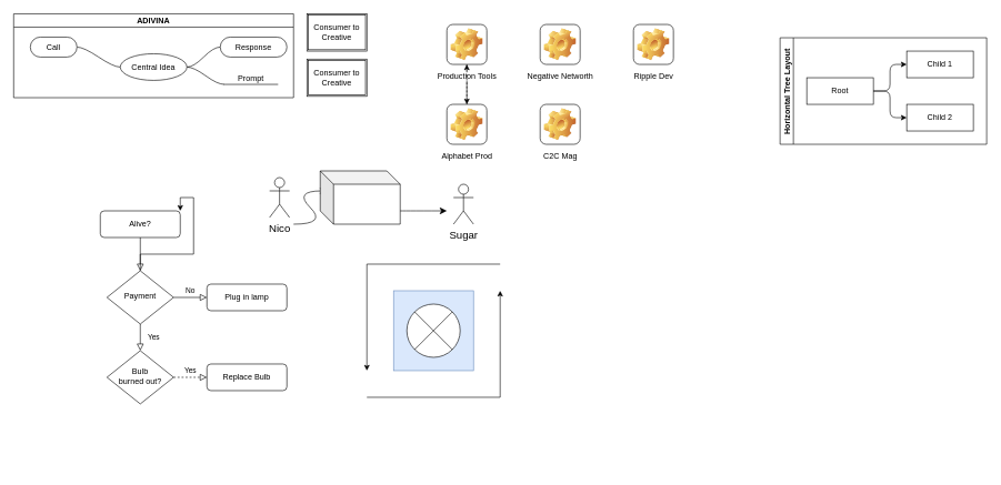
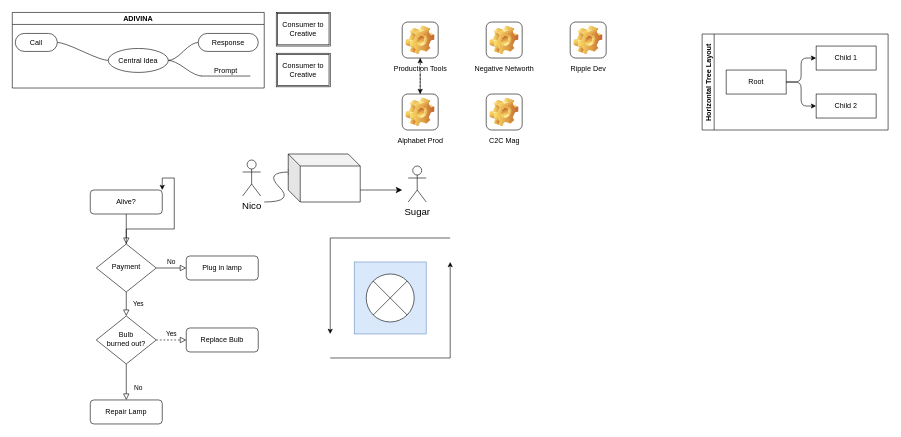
  <mxCell id="0" />
  <mxCell id="1" parent="0" />
  <mxCell id="2" value="" style="rounded=0;html=1;jettySize=auto;orthogonalLoop=1;fontSize=11;endArrow=block;endFill=0;endSize=8;strokeWidth=1;shadow=0;labelBackgroundColor=none;edgeStyle=orthogonalEdgeStyle;" parent="1" source="3" target="7" edge="1"><mxGeometry relative="1" as="geometry" /></mxCell>
  <mxCell id="3" value="Alive?" style="rounded=1;whiteSpace=wrap;html=1;fontSize=12;glass=0;strokeWidth=1;shadow=0;" parent="1" vertex="1"><mxGeometry x="150" y="316" width="120" height="40" as="geometry" /></mxCell>
  <mxCell id="4" value="Yes" style="rounded=0;html=1;jettySize=auto;orthogonalLoop=1;fontSize=11;endArrow=block;endFill=0;endSize=8;strokeWidth=1;shadow=0;labelBackgroundColor=none;edgeStyle=orthogonalEdgeStyle;" parent="1" source="7" target="11" edge="1"><mxGeometry y="20" relative="1" as="geometry"><mxPoint as="offset" /></mxGeometry></mxCell>
  <mxCell id="5" value="No" style="edgeStyle=orthogonalEdgeStyle;rounded=0;html=1;jettySize=auto;orthogonalLoop=1;fontSize=11;endArrow=block;endFill=0;endSize=8;strokeWidth=1;shadow=0;labelBackgroundColor=none;" parent="1" source="7" target="8" edge="1"><mxGeometry y="10" relative="1" as="geometry"><mxPoint as="offset" /></mxGeometry></mxCell>
  <mxCell id="6" style="edgeStyle=orthogonalEdgeStyle;rounded=0;orthogonalLoop=1;jettySize=auto;html=1;exitX=0.5;exitY=0;exitDx=0;exitDy=0;entryX=1;entryY=0;entryDx=0;entryDy=0;" parent="1" source="7" target="3" edge="1"><mxGeometry relative="1" as="geometry"><mxPoint x="340" y="356" as="targetPoint" /></mxGeometry></mxCell>
  <mxCell id="7" value="Payment" style="rhombus;whiteSpace=wrap;html=1;shadow=0;fontFamily=Helvetica;fontSize=12;align=center;strokeWidth=1;spacing=6;spacingTop=-4;" parent="1" vertex="1"><mxGeometry x="160" y="406" width="100" height="80" as="geometry" /></mxCell>
  <mxCell id="8" value="Plug in lamp" style="rounded=1;whiteSpace=wrap;html=1;fontSize=12;glass=0;strokeWidth=1;shadow=0;" parent="1" vertex="1"><mxGeometry x="310" y="426" width="120" height="40" as="geometry" /></mxCell>
+ <mxCell id="9" value="No" style="rounded=0;html=1;jettySize=auto;orthogonalLoop=1;fontSize=11;endArrow=block;endFill=0;endSize=8;strokeWidth=1;shadow=0;labelBackgroundColor=none;edgeStyle=orthogonalEdgeStyle;" parent="1" source="11" target="12" edge="1"><mxGeometry x="0.333" y="20" relative="1" as="geometry"><mxPoint as="offset" /></mxGeometry></mxCell>
  <mxCell id="10" value="Yes" style="edgeStyle=orthogonalEdgeStyle;rounded=0;html=1;jettySize=auto;orthogonalLoop=1;fontSize=11;endArrow=block;endFill=0;endSize=8;strokeWidth=1;shadow=0;labelBackgroundColor=none;dashed=1;" parent="1" source="11" target="13" edge="1"><mxGeometry y="10" relative="1" as="geometry"><mxPoint as="offset" /></mxGeometry></mxCell>
  <mxCell id="11" value="Bulb&lt;br&gt;burned out?" style="rhombus;whiteSpace=wrap;html=1;shadow=0;fontFamily=Helvetica;fontSize=12;align=center;strokeWidth=1;spacing=6;spacingTop=-4;" parent="1" vertex="1"><mxGeometry x="160" y="526" width="100" height="80" as="geometry" /></mxCell>
+ <mxCell id="12" value="Repair Lamp" style="rounded=1;whiteSpace=wrap;html=1;fontSize=12;glass=0;strokeWidth=1;shadow=0;" parent="1" vertex="1"><mxGeometry x="150" y="666" width="120" height="40" as="geometry" /></mxCell>
  <mxCell id="13" value="Replace Bulb" style="rounded=1;whiteSpace=wrap;html=1;fontSize=12;glass=0;strokeWidth=1;shadow=0;" parent="1" vertex="1"><mxGeometry x="310" y="546" width="120" height="40" as="geometry" /></mxCell>
  <mxCell id="14" value="" style="whiteSpace=wrap;html=1;aspect=fixed;fillColor=#dae8fc;strokeColor=#6c8ebf;" parent="1" vertex="1"><mxGeometry x="590" y="436" width="120" height="120" as="geometry" /></mxCell>
  <mxCell id="15" value="" style="endArrow=classic;html=1;rounded=0;" parent="1" edge="1"><mxGeometry width="50" height="50" relative="1" as="geometry"><mxPoint x="750" y="596" as="sourcePoint" /><mxPoint x="750" y="436" as="targetPoint" /></mxGeometry></mxCell>
  <mxCell id="16" value="" style="endArrow=classic;html=1;rounded=0;" parent="1" edge="1"><mxGeometry width="50" height="50" relative="1" as="geometry"><mxPoint x="550" y="396" as="sourcePoint" /><mxPoint x="550" y="556" as="targetPoint" /></mxGeometry></mxCell>
  <mxCell id="17" value="" style="endArrow=none;html=1;rounded=0;" parent="1" edge="1"><mxGeometry width="50" height="50" relative="1" as="geometry"><mxPoint x="550" y="596" as="sourcePoint" /><mxPoint x="750" y="596" as="targetPoint" /></mxGeometry></mxCell>
  <mxCell id="18" value="" style="endArrow=none;html=1;rounded=0;" parent="1" edge="1"><mxGeometry width="50" height="50" relative="1" as="geometry"><mxPoint x="550" y="396" as="sourcePoint" /><mxPoint x="750" y="396" as="targetPoint" /></mxGeometry></mxCell>
  <mxCell id="19" value="ADIVINA" style="swimlane;startSize=20;horizontal=1;containerType=tree;" parent="1" vertex="1"><mxGeometry x="20" y="20" width="420" height="126" as="geometry" /></mxCell>
  <mxCell id="20" value="" style="edgeStyle=entityRelationEdgeStyle;startArrow=none;endArrow=none;segment=10;curved=1;sourcePerimeterSpacing=0;targetPerimeterSpacing=0;rounded=0;" parent="19" source="23" target="24" edge="1"><mxGeometry relative="1" as="geometry" /></mxCell>
  <mxCell id="21" value="" style="edgeStyle=entityRelationEdgeStyle;startArrow=none;endArrow=none;segment=10;curved=1;sourcePerimeterSpacing=0;targetPerimeterSpacing=0;rounded=0;" parent="19" source="23" target="25" edge="1"><mxGeometry relative="1" as="geometry" /></mxCell>
  <mxCell id="22" value="" style="edgeStyle=entityRelationEdgeStyle;startArrow=none;endArrow=none;segment=10;curved=1;sourcePerimeterSpacing=0;targetPerimeterSpacing=0;rounded=0;" parent="19" source="23" target="26" edge="1"><mxGeometry relative="1" as="geometry" /></mxCell>
  <mxCell id="23" value="Central Idea" style="ellipse;whiteSpace=wrap;html=1;align=center;treeFolding=1;treeMoving=1;newEdgeStyle={&quot;edgeStyle&quot;:&quot;entityRelationEdgeStyle&quot;,&quot;startArrow&quot;:&quot;none&quot;,&quot;endArrow&quot;:&quot;none&quot;,&quot;segment&quot;:10,&quot;curved&quot;:1,&quot;sourcePerimeterSpacing&quot;:0,&quot;targetPerimeterSpacing&quot;:0};" parent="19" vertex="1"><mxGeometry x="160" y="60" width="100" height="40" as="geometry" /></mxCell>
  <mxCell id="24" value="Response" style="whiteSpace=wrap;html=1;rounded=1;arcSize=50;align=center;verticalAlign=middle;strokeWidth=1;autosize=1;spacing=4;treeFolding=1;treeMoving=1;newEdgeStyle={&quot;edgeStyle&quot;:&quot;entityRelationEdgeStyle&quot;,&quot;startArrow&quot;:&quot;none&quot;,&quot;endArrow&quot;:&quot;none&quot;,&quot;segment&quot;:10,&quot;curved&quot;:1,&quot;sourcePerimeterSpacing&quot;:0,&quot;targetPerimeterSpacing&quot;:0};" parent="19" vertex="1"><mxGeometry x="310" y="35" width="100" height="30" as="geometry" /></mxCell>
  <mxCell id="25" value="Prompt" style="whiteSpace=wrap;html=1;shape=partialRectangle;top=0;left=0;bottom=1;right=0;points=[[0,1],[1,1]];fillColor=none;align=center;verticalAlign=bottom;routingCenterY=0.5;snapToPoint=1;autosize=1;treeFolding=1;treeMoving=1;newEdgeStyle={&quot;edgeStyle&quot;:&quot;entityRelationEdgeStyle&quot;,&quot;startArrow&quot;:&quot;none&quot;,&quot;endArrow&quot;:&quot;none&quot;,&quot;segment&quot;:10,&quot;curved&quot;:1,&quot;sourcePerimeterSpacing&quot;:0,&quot;targetPerimeterSpacing&quot;:0};" parent="19" vertex="1"><mxGeometry x="316" y="76" width="80" height="30" as="geometry" /></mxCell>
- <mxCell id="26" value="Call" style="whiteSpace=wrap;html=1;rounded=1;arcSize=50;align=center;verticalAlign=middle;strokeWidth=1;autosize=1;spacing=4;treeFolding=1;treeMoving=1;newEdgeStyle={&quot;edgeStyle&quot;:&quot;entityRelationEdgeStyle&quot;,&quot;startArrow&quot;:&quot;none&quot;,&quot;endArrow&quot;:&quot;none&quot;,&quot;segment&quot;:10,&quot;curved&quot;:1,&quot;sourcePerimeterSpacing&quot;:0,&quot;targetPerimeterSpacing&quot;:0};" parent="19" vertex="1"><mxGeometry x="25" y="35" width="70" height="30" as="geometry" /></mxCell>
+ <mxCell id="26" value="Call" style="whiteSpace=wrap;html=1;rounded=1;arcSize=50;align=center;verticalAlign=middle;strokeWidth=1;autosize=1;spacing=4;treeFolding=1;treeMoving=1;newEdgeStyle={&quot;edgeStyle&quot;:&quot;entityRelationEdgeStyle&quot;,&quot;startArrow&quot;:&quot;none&quot;,&quot;endArrow&quot;:&quot;none&quot;,&quot;segment&quot;:10,&quot;curved&quot;:1,&quot;sourcePerimeterSpacing&quot;:0,&quot;targetPerimeterSpacing&quot;:0};" parent="19" vertex="1"><mxGeometry x="5" y="35" width="70" height="30" as="geometry" /></mxCell>
  <mxCell id="27" style="edgeStyle=orthogonalEdgeStyle;rounded=0;orthogonalLoop=1;jettySize=auto;html=1;" parent="1" source="28" target="33" edge="1"><mxGeometry relative="1" as="geometry" /></mxCell>
  <mxCell id="28" value="Production Tools" style="icon;html=1;image=img/clipart/Gear_128x128.png" parent="1" vertex="1"><mxGeometry x="670" y="36" width="60" height="60" as="geometry" /></mxCell>
  <mxCell id="29" value="Consumer to Creative" style="shape=ext;double=1;rounded=0;whiteSpace=wrap;html=1;" parent="1" vertex="1"><mxGeometry x="460" y="20" width="90" height="56" as="geometry" /></mxCell>
  <mxCell id="30" value="Consumer to Creative" style="shape=ext;double=1;rounded=0;whiteSpace=wrap;html=1;" parent="1" vertex="1"><mxGeometry x="460" y="88" width="90" height="56" as="geometry" /></mxCell>
  <mxCell id="31" value="Negative Networth" style="icon;html=1;image=img/clipart/Gear_128x128.png" parent="1" vertex="1"><mxGeometry x="810" y="36" width="60" height="60" as="geometry" /></mxCell>
  <mxCell id="32" value="" style="edgeStyle=orthogonalEdgeStyle;rounded=0;orthogonalLoop=1;jettySize=auto;html=1;dashed=1;" parent="1" source="33" target="28" edge="1"><mxGeometry relative="1" as="geometry" /></mxCell>
  <mxCell id="33" value="Alphabet Prod&lt;br&gt;" style="icon;html=1;image=img/clipart/Gear_128x128.png" parent="1" vertex="1"><mxGeometry x="670" y="156" width="60" height="60" as="geometry" /></mxCell>
  <mxCell id="34" value="C2C Mag" style="icon;html=1;image=img/clipart/Gear_128x128.png" parent="1" vertex="1"><mxGeometry x="810" y="156" width="60" height="60" as="geometry" /></mxCell>
  <mxCell id="35" value="Ripple Dev" style="icon;html=1;image=img/clipart/Gear_128x128.png" parent="1" vertex="1"><mxGeometry x="950" y="36" width="60" height="60" as="geometry" /></mxCell>
  <mxCell id="36" value="" style="shape=sumEllipse;perimeter=ellipsePerimeter;whiteSpace=wrap;html=1;backgroundOutline=1;" parent="1" vertex="1"><mxGeometry x="610" y="456" width="80" height="80" as="geometry" /></mxCell>
  <mxCell id="37" value="Horizontal Tree Layout" style="swimlane;startSize=20;horizontal=0;childLayout=treeLayout;horizontalTree=1;resizable=0;containerType=tree;fontSize=12;" parent="1" vertex="1"><mxGeometry x="1170" y="56" width="310" height="160" as="geometry" /></mxCell>
  <mxCell id="38" value="Root" style="whiteSpace=wrap;html=1;" parent="37" vertex="1"><mxGeometry x="40" y="60" width="100" height="40" as="geometry" /></mxCell>
  <mxCell id="39" value="Child 1" style="whiteSpace=wrap;html=1;" parent="37" vertex="1"><mxGeometry x="190" y="20" width="100" height="40" as="geometry" /></mxCell>
  <mxCell id="40" value="" style="edgeStyle=elbowEdgeStyle;elbow=horizontal;html=1;rounded=1;curved=0;sourcePerimeterSpacing=0;targetPerimeterSpacing=0;startSize=6;endSize=6;" parent="37" source="38" target="39" edge="1"><mxGeometry relative="1" as="geometry" /></mxCell>
  <mxCell id="41" value="Child 2" style="whiteSpace=wrap;html=1;" parent="37" vertex="1"><mxGeometry x="190" y="100" width="100" height="40" as="geometry" /></mxCell>
  <mxCell id="42" value="" style="edgeStyle=elbowEdgeStyle;elbow=horizontal;html=1;rounded=1;curved=0;sourcePerimeterSpacing=0;targetPerimeterSpacing=0;startSize=6;endSize=6;" parent="37" source="38" target="41" edge="1"><mxGeometry relative="1" as="geometry" /></mxCell>
  <mxCell id="43" value="Nico" style="shape=umlActor;verticalLabelPosition=bottom;verticalAlign=top;html=1;outlineConnect=0;fontSize=16;" vertex="1" parent="1"><mxGeometry x="404" y="266" width="30" height="60" as="geometry" /></mxCell>
  <mxCell id="44" value="" style="curved=1;endArrow=classic;html=1;rounded=0;fontSize=12;startSize=8;endSize=8;" edge="1" parent="1"><mxGeometry width="50" height="50" relative="1" as="geometry"><mxPoint x="440" y="336" as="sourcePoint" /><mxPoint x="490" y="286" as="targetPoint" /><Array as="points"><mxPoint x="490" y="336" /><mxPoint x="440" y="286" /></Array></mxGeometry></mxCell>
  <mxCell id="45" value="" style="shape=cube;whiteSpace=wrap;html=1;boundedLbl=1;backgroundOutline=1;darkOpacity=0.05;darkOpacity2=0.1;fontSize=16;" vertex="1" parent="1"><mxGeometry x="480" y="256" width="120" height="80" as="geometry" /></mxCell>
  <mxCell id="46" value="" style="endArrow=classic;html=1;rounded=0;fontSize=12;startSize=8;endSize=8;curved=1;" edge="1" parent="1"><mxGeometry width="50" height="50" relative="1" as="geometry"><mxPoint x="600" y="316" as="sourcePoint" /><mxPoint x="670" y="316" as="targetPoint" /></mxGeometry></mxCell>
  <mxCell id="47" value="Sugar" style="shape=umlActor;verticalLabelPosition=bottom;verticalAlign=top;html=1;outlineConnect=0;fontSize=16;" vertex="1" parent="1"><mxGeometry x="680" y="276" width="30" height="60" as="geometry" /></mxCell>
